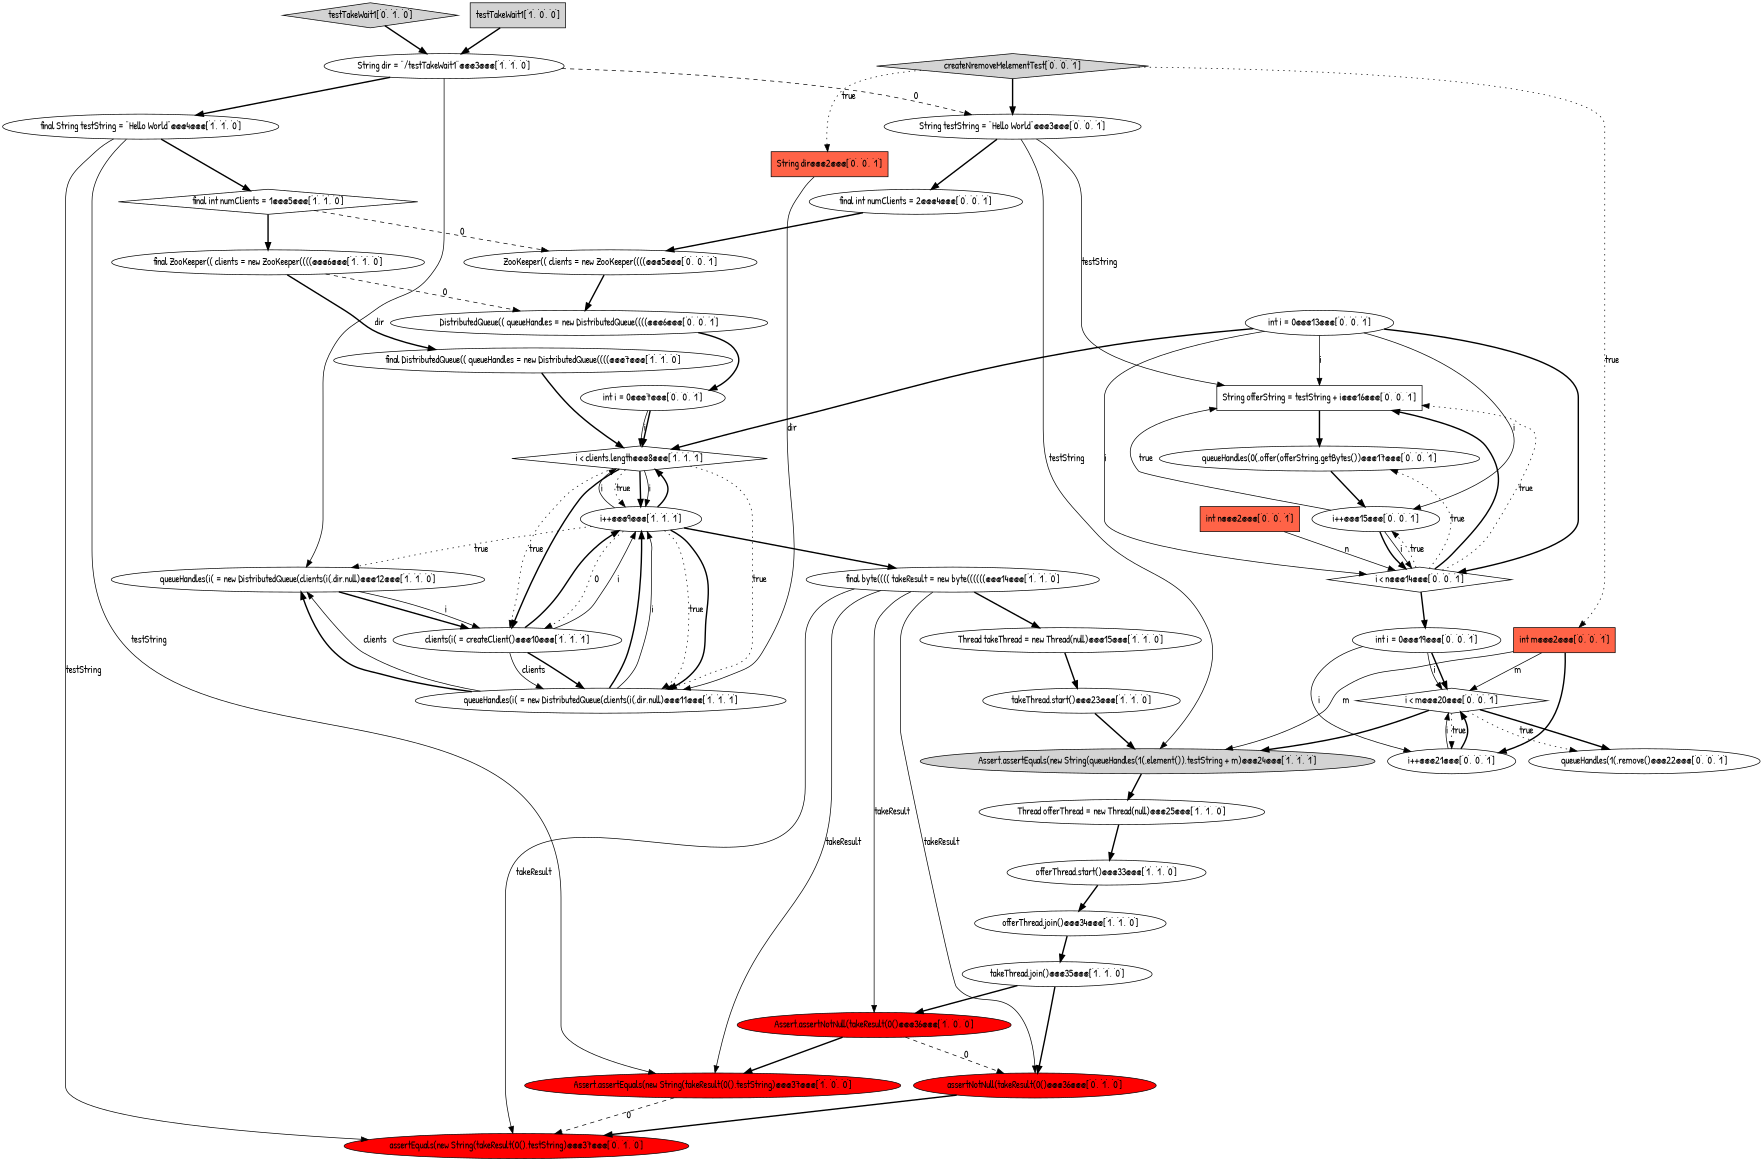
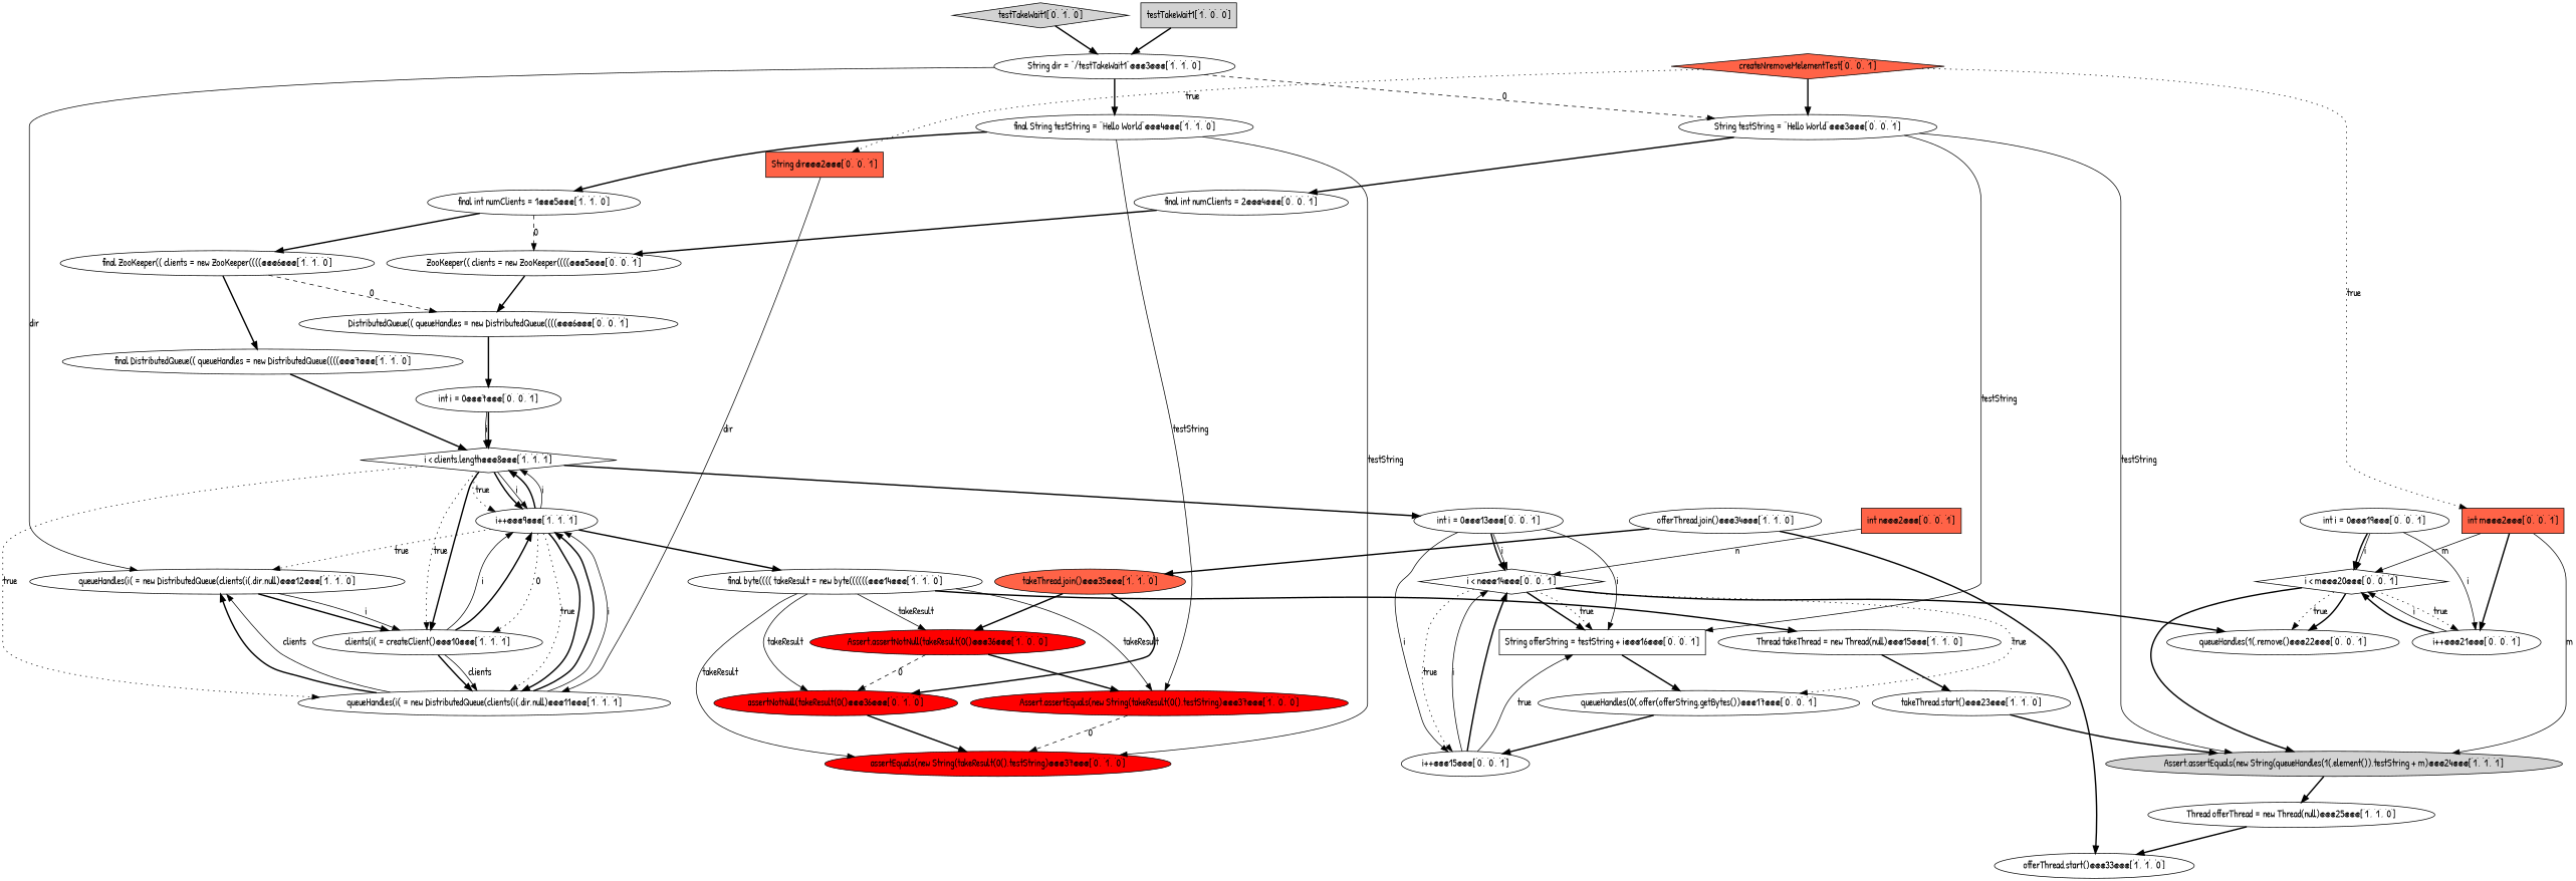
  digraph {
    fontname="Patrick Hand"
    node [fillcolor=white fontname="Patrick Hand" shape=ellipse style=filled]
    edge [fontname="Patrick Hand" style=bold]
    n1 [label="ZooKeeper(( clients = new ZooKeeper((((@@@5@@@['0', '0', '1']"]
    n2 [label="DistributedQueue(( queueHandles = new DistributedQueue((((@@@6@@@['0', '0', '1']"]
    n3 [label="int i = 0@@@7@@@['0', '0', '1']"]
    n4 [fillcolor=red label="Assert.assertNotNull(takeResult(0()@@@36@@@['1', '0', '0']"]
    n5 [fillcolor=red label="assertNotNull(takeResult(0()@@@36@@@['0', '1', '0']"]
    n6 [fillcolor=red label="Assert.assertEquals(new String(takeResult(0(),testString)@@@37@@@['1', '0', '0']"]
    n7 [fillcolor=red label="assertEquals(new String(takeResult(0(),testString)@@@37@@@['0', '1', '0']"]
    n8 [fillcolor=tomato label="int m@@@2@@@['0', '0', '1']" shape=box]
    n9 [label="i < m@@@20@@@['0', '0', '1']" shape=diamond]
    n10 [fillcolor=lightgray label="Assert.assertEquals(new String(queueHandles(1(.element()),testString + m)@@@24@@@['1', '1', '1']"]
    n11 [label="i++@@@21@@@['0', '0', '1']"]
    n12 [label="queueHandles(1(.remove()@@@22@@@['0', '0', '1']"]
    n13 [label="Thread offerThread = new Thread(null)@@@25@@@['1', '1', '0']"]
    n14 [fillcolor=tomato label="int n@@@2@@@['0', '0', '1']" shape=box]
    n15 [label="i < n@@@14@@@['0', '0', '1']" shape=diamond]
    n16 [label="String offerString = testString + i@@@16@@@['0', '0', '1']" shape=box]
    n17 [label="i++@@@15@@@['0', '0', '1']"]
    n18 [label="int i = 0@@@19@@@['0', '0', '1']"]
    n19 [label="queueHandles(0(.offer(offerString.getBytes())@@@17@@@['0', '0', '1']"]
    n20 [label="final String testString = \"Hello World\"@@@4@@@['1', '1', '0']"]
-   n21 [label="final int numClients = 1@@@5@@@['1', '1', '0']" shape=diamond]
+   n21 [label="final int numClients = 1@@@5@@@['1', '1', '0']"]
    n22 [label="final ZooKeeper(( clients = new ZooKeeper((((@@@6@@@['1', '1', '0']"]
    n23 [label="final int numClients = 2@@@4@@@['0', '0', '1']"]
    n24 [fillcolor=lightgray label="testTakeWait1['0', '1', '0']" shape=diamond]
    n25 [label="String dir = \"/testTakeWait1\"@@@3@@@['1', '1', '0']"]
    n26 [label="queueHandles(i( = new DistributedQueue(clients(i(,dir,null)@@@12@@@['1', '1', '0']"]
    n27 [label="String testString = \"Hello World\"@@@3@@@['0', '0', '1']"]
    n28 [label="i++@@@9@@@['1', '1', '1']"]
    n29 [label="queueHandles(i( = new DistributedQueue(clients(i(,dir,null)@@@11@@@['1', '1', '1']"]
    n30 [label="i < clients.length@@@8@@@['1', '1', '1']" shape=diamond]
    n31 [label="final byte(((( takeResult = new byte((((((@@@14@@@['1', '1', '0']"]
    n32 [label="clients(i( = createClient()@@@10@@@['1', '1', '1']"]
    n33 [label="int i = 0@@@13@@@['0', '0', '1']"]
    n34 [label="Thread takeThread = new Thread(null)@@@15@@@['1', '1', '0']"]
    n35 [label="offerThread.start()@@@33@@@['1', '1', '0']"]
-   n36 [fillcolor=lightgray label="createNremoveMelementTest['0', '0', '1']" shape=diamond]
+   n36 [fillcolor=tomato label="createNremoveMelementTest['0', '0', '1']" shape=diamond]
    n37 [fillcolor=tomato label="String dir@@@2@@@['0', '0', '1']" shape=box]
    n38 [label="final DistributedQueue(( queueHandles = new DistributedQueue((((@@@7@@@['1', '1', '0']"]
    n39 [fillcolor=lightgray label="testTakeWait1['1', '0', '0']" shape=box]
-   n40 [label="takeThread.join()@@@35@@@['1', '1', '0']"]
+   n40 [fillcolor=tomato label="takeThread.join()@@@35@@@['1', '1', '0']"]
    n41 [label="takeThread.start()@@@23@@@['1', '1', '0']"]
    n42 [label="offerThread.join()@@@34@@@['1', '1', '0']"]
    n1 -> n2
    n2 -> n3
    n3 -> n30
    n3 -> n30 [label=i style=solid]
    n4 -> n5 [label=0 style=dashed]
    n4 -> n6
    n5 -> n7
    n6 -> n7 [label=0 style=dashed]
    n8 -> n9 [label=m style=solid]
    n8 -> n10 [label=m style=solid]
    n8 -> n11
    n9 -> n10
    n9 -> n11 [label=true style=dotted]
    n9 -> n12 [label=true style=dotted]
    n9 -> n12
    n10 -> n13
    n11 -> n9
    n11 -> n9 [label=i style=solid]
    n13 -> n35
    n14 -> n15 [label=n style=solid]
    n15 -> n16
    n15 -> n16 [label=true style=dotted]
    n15 -> n17 [label=true style=dotted]
-   n15 -> n18
+   n15 -> n12
    n15 -> n19 [label=true style=dotted]
    n16 -> n19
    n17 -> n15 [label=i style=solid]
    n17 -> n15
    n17 -> n16 [label=true style=solid]
    n18 -> n9
    n18 -> n9 [label=i style=solid]
    n18 -> n11 [label=i style=solid]
    n19 -> n17
    n20 -> n6 [label=testString style=solid]
    n20 -> n7 [label=testString style=solid]
    n20 -> n21
    n21 -> n1 [label=0 style=dashed]
    n21 -> n22
    n22 -> n2 [label=0 style=dashed]
    n22 -> n38
    n23 -> n1
    n24 -> n25
    n25 -> n20
    n25 -> n26 [label=dir style=solid]
    n25 -> n27 [label=0 style=dashed]
    n26 -> n32
    n26 -> n32 [label=i style=solid]
    n27 -> n10 [label=testString style=solid]
    n27 -> n16 [label=testString style=solid]
    n27 -> n23
    n28 -> n26 [label=true style=dotted]
    n28 -> n29 [label=true style=dotted]
    n28 -> n29
    n28 -> n30
    n28 -> n30 [label=i style=solid]
    n28 -> n31
    n28 -> n32 [label=0 style=dotted]
    n29 -> n26 [label=clients style=solid]
    n29 -> n26
    n29 -> n28
    n29 -> n28 [label=i style=solid]
    n30 -> n28 [label=true style=dotted]
    n30 -> n28
    n30 -> n28 [label=i style=solid]
    n30 -> n29 [label=true style=dotted]
    n30 -> n32
    n30 -> n32 [label=true style=dotted]
-   n33 -> n30
+   n30 -> n33
    n31 -> n4 [label=takeResult style=solid]
    n31 -> n5 [label=takeResult style=solid]
    n31 -> n6 [label=takeResult style=solid]
    n31 -> n7 [label=takeResult style=solid]
    n31 -> n34
    n32 -> n28 [label=i style=solid]
    n32 -> n28
    n32 -> n29
    n32 -> n29 [label=clients style=solid]
    n33 -> n15 [label=i style=solid]
    n33 -> n15
    n33 -> n16 [label=i style=solid]
    n33 -> n17 [label=i style=solid]
    n34 -> n41
-   n35 -> n42
+   n42 -> n35
    n36 -> n8 [label=true style=dotted]
    n36 -> n27
    n36 -> n37 [label=true style=dotted]
    n37 -> n29 [label=dir style=solid]
    n38 -> n30
    n39 -> n25
    n40 -> n4
    n40 -> n5
    n41 -> n10
    n42 -> n40
  }
